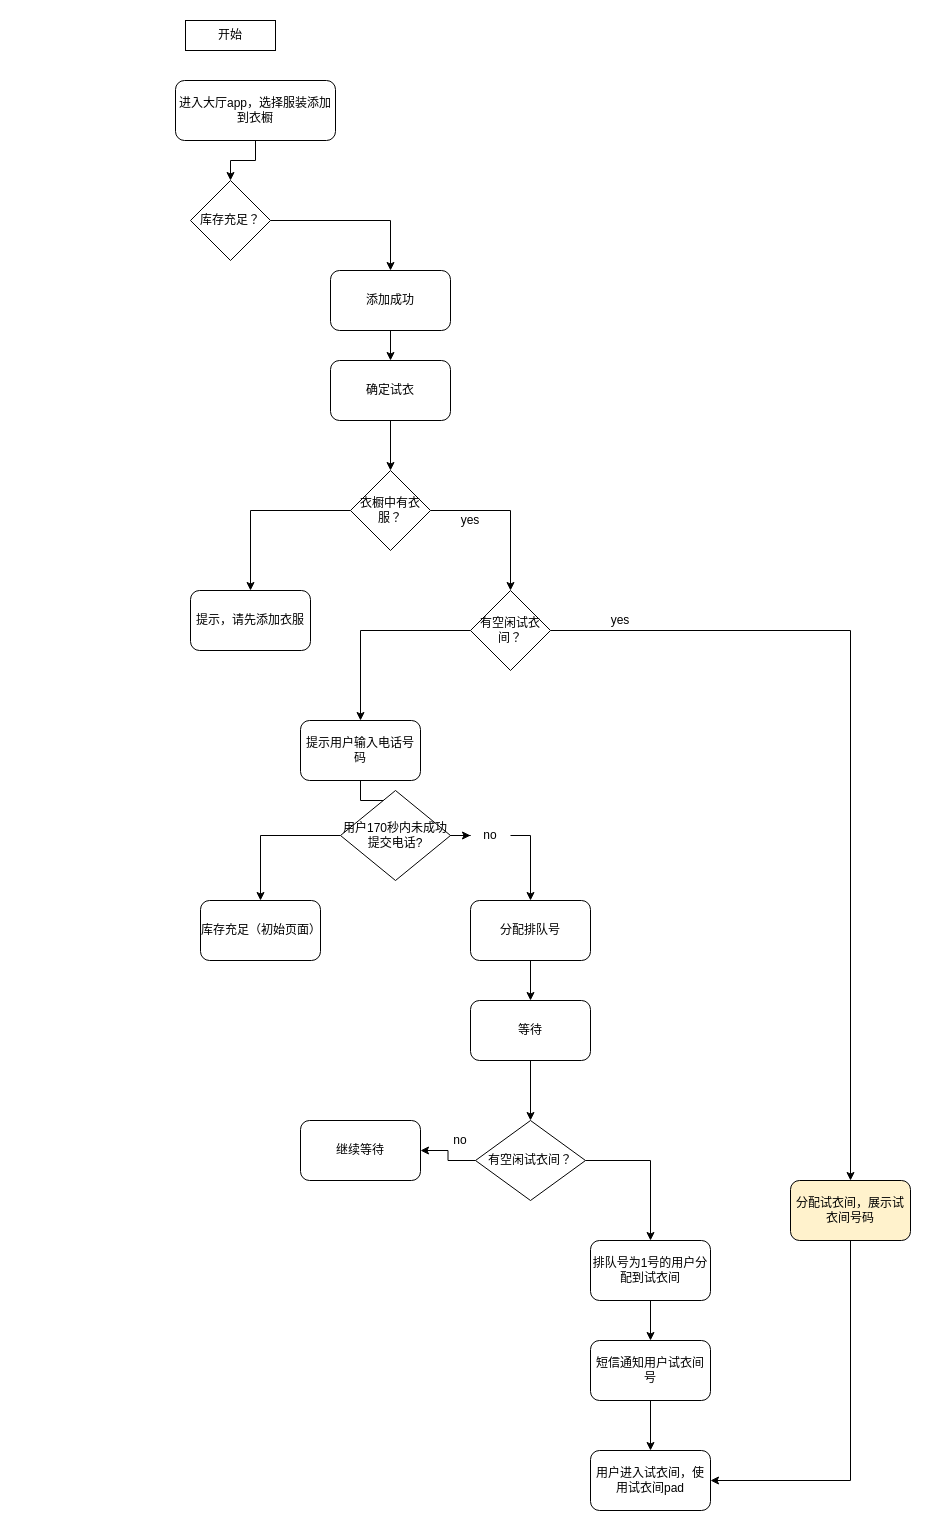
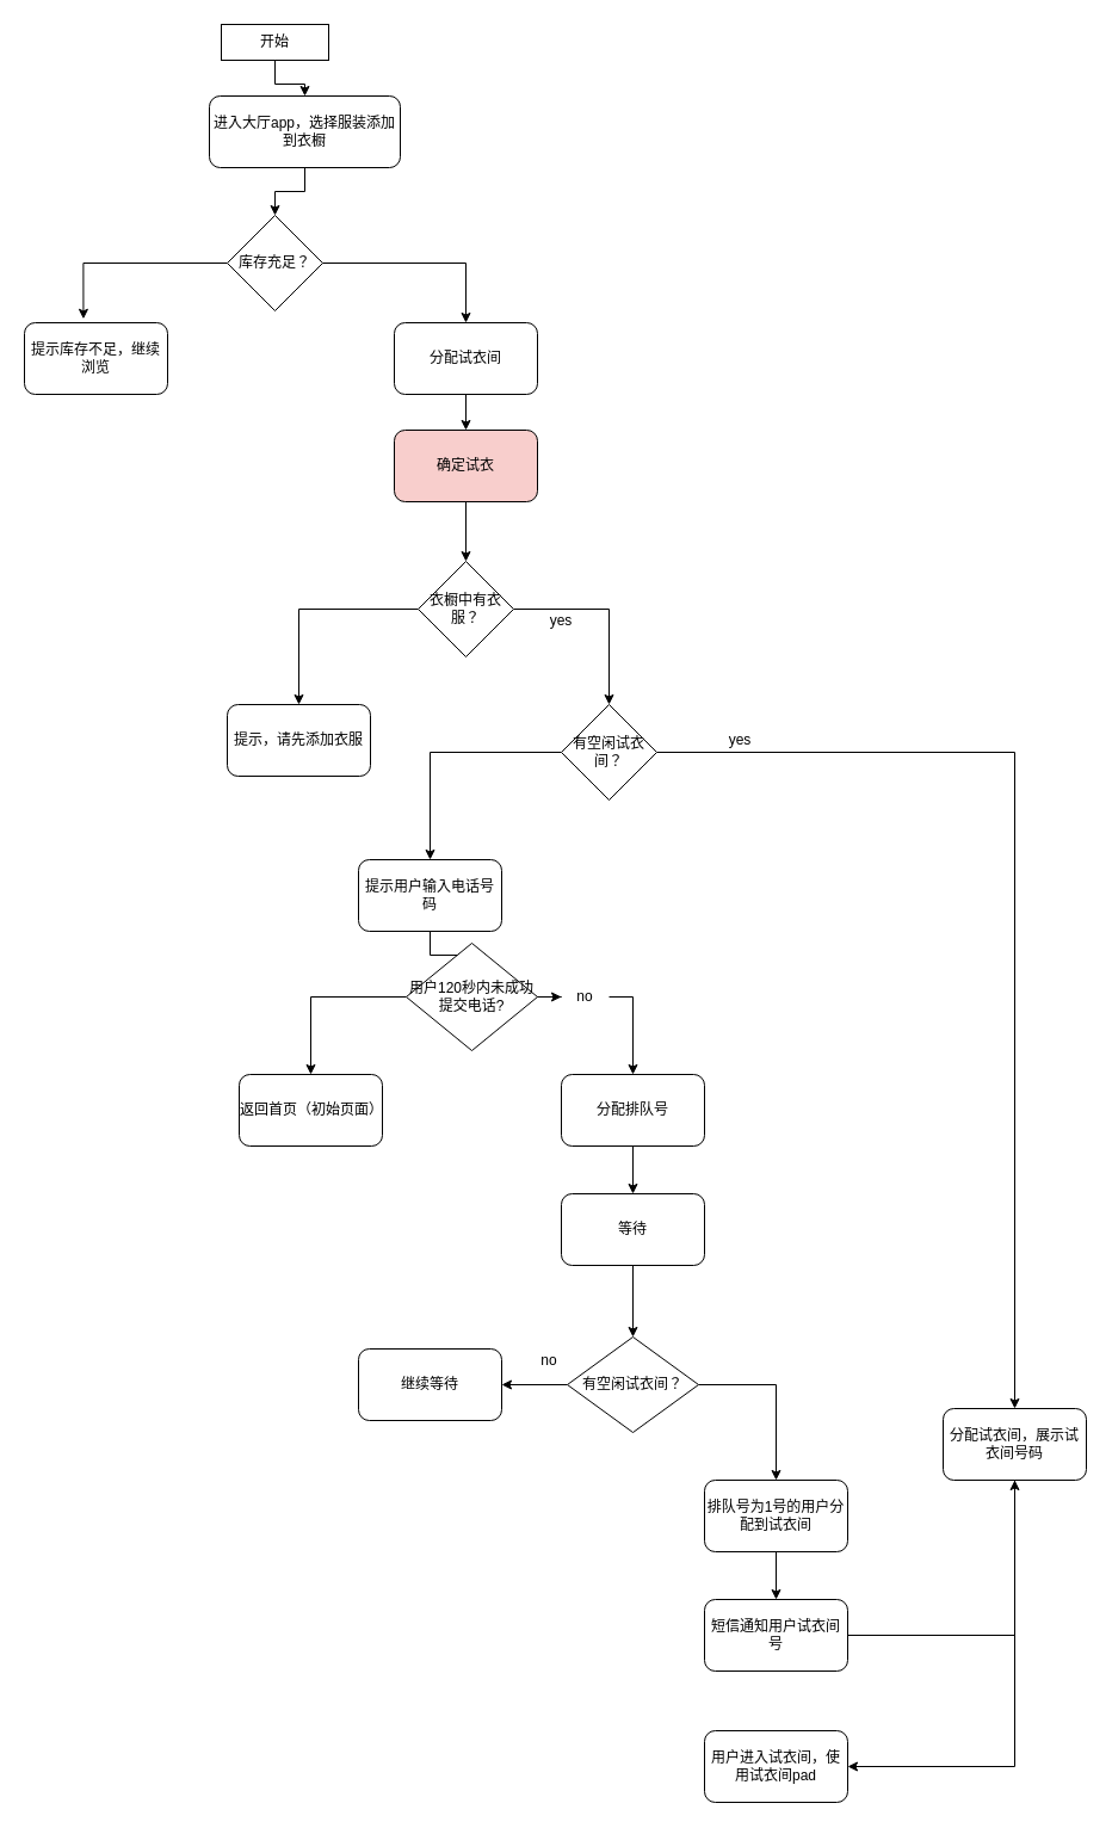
  <mxCell id="0" />
  <mxCell id="1" parent="0" />
  <mxCell id="2" value="" style="edgeStyle=orthogonalEdgeStyle;rounded=0;orthogonalLoop=1;jettySize=auto;html=1;" edge="1" parent="1" source="3" target="7"><mxGeometry relative="1" as="geometry" /></mxCell>
  <mxCell id="3" value="进入大厅app，选择服装添加到衣橱" style="rounded=1;whiteSpace=wrap;html=1;" vertex="1" parent="1"><mxGeometry x="175" y="80" width="160" height="60" as="geometry" /></mxCell>
+ <mxCell id="4" value="" style="edgeStyle=orthogonalEdgeStyle;rounded=0;orthogonalLoop=1;jettySize=auto;html=1;" edge="1" parent="1" source="5" target="3"><mxGeometry relative="1" as="geometry" /></mxCell>
  <mxCell id="5" value="开始" style="rounded=0;whiteSpace=wrap;html=1;" vertex="1" parent="1"><mxGeometry x="185" y="20" width="90" height="30" as="geometry" /></mxCell>
+ <mxCell id="6" style="edgeStyle=orthogonalEdgeStyle;rounded=0;orthogonalLoop=1;jettySize=auto;html=1;entryX=0.412;entryY=-0.053;entryDx=0;entryDy=0;entryPerimeter=0;" edge="1" parent="1" source="7" target="10"><mxGeometry relative="1" as="geometry" /></mxCell>
  <mxCell id="7" value="库存充足？" style="rhombus;whiteSpace=wrap;html=1;" vertex="1" parent="1"><mxGeometry x="190" y="180" width="80" height="80" as="geometry" /></mxCell>
  <mxCell id="8" value="" style="edgeStyle=orthogonalEdgeStyle;rounded=0;orthogonalLoop=1;jettySize=auto;html=1;" edge="1" parent="1" source="9" target="12"><mxGeometry relative="1" as="geometry" /></mxCell>
- <mxCell id="9" value="添加成功" style="rounded=1;whiteSpace=wrap;html=1;" vertex="1" parent="1"><mxGeometry x="330" y="270" width="120" height="60" as="geometry" /></mxCell>
+ <mxCell id="9" value="分配试衣间" style="rounded=1;whiteSpace=wrap;html=1;" vertex="1" parent="1"><mxGeometry x="330" y="270" width="120" height="60" as="geometry" /></mxCell>
+ <mxCell id="10" value="提示库存不足，继续浏览" style="rounded=1;whiteSpace=wrap;html=1;" vertex="1" parent="1"><mxGeometry x="20" y="270" width="120" height="60" as="geometry" /></mxCell>
  <mxCell id="11" value="" style="edgeStyle=orthogonalEdgeStyle;rounded=0;orthogonalLoop=1;jettySize=auto;html=1;" edge="1" parent="1" source="12" target="15"><mxGeometry relative="1" as="geometry"><mxPoint x="380" y="610" as="targetPoint" /></mxGeometry></mxCell>
- <mxCell id="12" value="确定试衣" style="rounded=1;whiteSpace=wrap;html=1;" vertex="1" parent="1"><mxGeometry x="330" y="360" width="120" height="60" as="geometry" /></mxCell>
+ <mxCell id="12" value="确定试衣" style="rounded=1;whiteSpace=wrap;html=1;fillColor=#f8cecc;" vertex="1" parent="1"><mxGeometry x="330" y="360" width="120" height="60" as="geometry" /></mxCell>
  <mxCell id="13" value="" style="edgeStyle=orthogonalEdgeStyle;rounded=0;orthogonalLoop=1;jettySize=auto;html=1;" edge="1" parent="1" source="15" target="18"><mxGeometry relative="1" as="geometry" /></mxCell>
  <mxCell id="14" value="" style="edgeStyle=orthogonalEdgeStyle;rounded=0;orthogonalLoop=1;jettySize=auto;html=1;" edge="1" parent="1" source="15" target="19"><mxGeometry relative="1" as="geometry"><mxPoint x="260" y="660" as="targetPoint" /></mxGeometry></mxCell>
  <mxCell id="15" value="衣橱中有衣服？" style="rhombus;whiteSpace=wrap;html=1;" vertex="1" parent="1"><mxGeometry x="350" y="470" width="80" height="80" as="geometry" /></mxCell>
  <mxCell id="16" value="" style="edgeStyle=orthogonalEdgeStyle;rounded=0;orthogonalLoop=1;jettySize=auto;html=1;entryX=0.5;entryY=0;entryDx=0;entryDy=0;" edge="1" parent="1" source="18" target="25"><mxGeometry relative="1" as="geometry"><mxPoint x="390" y="630" as="targetPoint" /></mxGeometry></mxCell>
  <mxCell id="17" value="" style="edgeStyle=orthogonalEdgeStyle;rounded=0;orthogonalLoop=1;jettySize=auto;html=1;" edge="1" parent="1" source="18" target="22"><mxGeometry relative="1" as="geometry"><mxPoint x="610" y="630" as="targetPoint" /></mxGeometry></mxCell>
  <mxCell id="18" value="有空闲试衣间？" style="rhombus;whiteSpace=wrap;html=1;" vertex="1" parent="1"><mxGeometry x="470" y="590" width="80" height="80" as="geometry" /></mxCell>
  <mxCell id="19" value="提示，请先添加衣服" style="rounded=1;whiteSpace=wrap;html=1;" vertex="1" parent="1"><mxGeometry x="190" y="590" width="120" height="60" as="geometry" /></mxCell>
  <mxCell id="20" value="yes" style="text;html=1;strokeColor=none;fillColor=none;align=center;verticalAlign=middle;whiteSpace=wrap;rounded=0;" vertex="1" parent="1"><mxGeometry x="450" y="510" width="40" height="20" as="geometry" /></mxCell>
  <mxCell id="21" value="" style="edgeStyle=orthogonalEdgeStyle;rounded=0;orthogonalLoop=1;jettySize=auto;html=1;" edge="1" parent="1" source="22" target="46"><mxGeometry relative="1" as="geometry"><mxPoint x="790" y="1500" as="targetPoint" /><Array as="points"><mxPoint x="850" y="1480" /></Array></mxGeometry></mxCell>
- <mxCell id="22" value="分配试衣间，展示试衣间号码" style="rounded=1;whiteSpace=wrap;html=1;fillColor=#fff2cc;" vertex="1" parent="1"><mxGeometry x="790" y="1180" width="120" height="60" as="geometry" /></mxCell>
+ <mxCell id="22" value="分配试衣间，展示试衣间号码" style="rounded=1;whiteSpace=wrap;html=1;" vertex="1" parent="1"><mxGeometry x="790" y="1180" width="120" height="60" as="geometry" /></mxCell>
  <mxCell id="23" value="" style="edgeStyle=orthogonalEdgeStyle;rounded=0;orthogonalLoop=1;jettySize=auto;html=1;entryX=0.5;entryY=0;entryDx=0;entryDy=0;" edge="1" parent="1" source="7" target="9"><mxGeometry relative="1" as="geometry"><mxPoint x="270" y="250" as="sourcePoint" /><mxPoint x="350" y="250" as="targetPoint" /></mxGeometry></mxCell>
  <mxCell id="24" value="" style="edgeStyle=orthogonalEdgeStyle;rounded=0;orthogonalLoop=1;jettySize=auto;html=1;" edge="1" parent="1" source="25" target="30"><mxGeometry relative="1" as="geometry"><mxPoint x="400" y="780" as="targetPoint" /></mxGeometry></mxCell>
  <mxCell id="25" value="提示用户输入电话号码" style="rounded=1;whiteSpace=wrap;html=1;" vertex="1" parent="1"><mxGeometry x="300" y="720" width="120" height="60" as="geometry" /></mxCell>
  <mxCell id="26" value="" style="edgeStyle=orthogonalEdgeStyle;rounded=0;orthogonalLoop=1;jettySize=auto;html=1;exitX=1;exitY=0.5;exitDx=0;exitDy=0;" edge="1" parent="1" source="32" target="28"><mxGeometry relative="1" as="geometry"><mxPoint x="400" y="930" as="sourcePoint" /></mxGeometry></mxCell>
  <mxCell id="27" value="" style="edgeStyle=orthogonalEdgeStyle;rounded=0;orthogonalLoop=1;jettySize=auto;html=1;" edge="1" parent="1" source="28" target="36"><mxGeometry relative="1" as="geometry" /></mxCell>
  <mxCell id="28" value="分配排队号" style="whiteSpace=wrap;html=1;rounded=1;" vertex="1" parent="1"><mxGeometry x="470" y="900" width="120" height="60" as="geometry" /></mxCell>
  <mxCell id="29" value="" style="edgeStyle=orthogonalEdgeStyle;rounded=0;orthogonalLoop=1;jettySize=auto;html=1;" edge="1" parent="1" source="30" target="31"><mxGeometry relative="1" as="geometry"><mxPoint x="230" y="880" as="targetPoint" /></mxGeometry></mxCell>
- <mxCell id="30" value="用户170秒内未成功提交电话?" style="rhombus;whiteSpace=wrap;html=1;" vertex="1" parent="1"><mxGeometry x="340" y="790" width="110" height="90" as="geometry" /></mxCell>
- <mxCell id="31" value="库存充足（初始页面）" style="rounded=1;whiteSpace=wrap;html=1;" vertex="1" parent="1"><mxGeometry x="200" y="900" width="120" height="60" as="geometry" /></mxCell>
+ <mxCell id="30" value="用户120秒内未成功提交电话?" style="rhombus;whiteSpace=wrap;html=1;" vertex="1" parent="1"><mxGeometry x="340" y="790" width="110" height="90" as="geometry" /></mxCell>
+ <mxCell id="31" value="返回首页（初始页面）" style="rounded=1;whiteSpace=wrap;html=1;" vertex="1" parent="1"><mxGeometry x="200" y="900" width="120" height="60" as="geometry" /></mxCell>
  <mxCell id="32" value="no" style="text;html=1;strokeColor=none;fillColor=none;align=center;verticalAlign=middle;whiteSpace=wrap;rounded=0;" vertex="1" parent="1"><mxGeometry x="470" y="825" width="40" height="20" as="geometry" /></mxCell>
  <mxCell id="33" value="" style="edgeStyle=orthogonalEdgeStyle;rounded=0;orthogonalLoop=1;jettySize=auto;html=1;exitX=1;exitY=0.5;exitDx=0;exitDy=0;" edge="1" parent="1" source="30" target="32"><mxGeometry relative="1" as="geometry"><mxPoint x="450" y="835" as="sourcePoint" /><mxPoint x="530" y="900" as="targetPoint" /></mxGeometry></mxCell>
  <mxCell id="34" value="yes" style="text;html=1;strokeColor=none;fillColor=none;align=center;verticalAlign=middle;whiteSpace=wrap;rounded=0;" vertex="1" parent="1"><mxGeometry x="600" y="610" width="40" height="20" as="geometry" /></mxCell>
  <mxCell id="35" value="" style="edgeStyle=orthogonalEdgeStyle;rounded=0;orthogonalLoop=1;jettySize=auto;html=1;entryX=0.5;entryY=0;entryDx=0;entryDy=0;" edge="1" parent="1" source="36" target="39"><mxGeometry relative="1" as="geometry"><mxPoint x="530" y="1099" as="targetPoint" /></mxGeometry></mxCell>
  <mxCell id="36" value="等待" style="whiteSpace=wrap;html=1;rounded=1;" vertex="1" parent="1"><mxGeometry x="470" y="1000" width="120" height="60" as="geometry" /></mxCell>
  <mxCell id="37" value="" style="edgeStyle=orthogonalEdgeStyle;rounded=0;orthogonalLoop=1;jettySize=auto;html=1;" edge="1" parent="1" source="39" target="40"><mxGeometry relative="1" as="geometry"><mxPoint x="430" y="1160" as="targetPoint" /></mxGeometry></mxCell>
  <mxCell id="38" value="" style="edgeStyle=orthogonalEdgeStyle;rounded=0;orthogonalLoop=1;jettySize=auto;html=1;" edge="1" parent="1" source="39" target="43"><mxGeometry relative="1" as="geometry"><mxPoint x="660" y="1160" as="targetPoint" /></mxGeometry></mxCell>
  <mxCell id="39" value="有空闲试衣间？" style="rhombus;whiteSpace=wrap;html=1;" vertex="1" parent="1"><mxGeometry x="475" y="1120" width="110" height="80" as="geometry" /></mxCell>
- <mxCell id="40" value="继续等待" style="rounded=1;whiteSpace=wrap;html=1;" vertex="1" parent="1"><mxGeometry x="300" y="1120" width="120" height="60" as="geometry" /></mxCell>
+ <mxCell id="40" value="继续等待" style="rounded=1;whiteSpace=wrap;html=1;" vertex="1" parent="1"><mxGeometry x="300" y="1130" width="120" height="60" as="geometry" /></mxCell>
  <mxCell id="41" value="no" style="text;html=1;strokeColor=none;fillColor=none;align=center;verticalAlign=middle;whiteSpace=wrap;rounded=0;" vertex="1" parent="1"><mxGeometry x="440" y="1130" width="40" height="20" as="geometry" /></mxCell>
  <mxCell id="42" value="" style="edgeStyle=orthogonalEdgeStyle;rounded=0;orthogonalLoop=1;jettySize=auto;html=1;" edge="1" parent="1" source="43" target="45"><mxGeometry relative="1" as="geometry" /></mxCell>
  <mxCell id="43" value="排队号为1号的用户分配到试衣间" style="rounded=1;whiteSpace=wrap;html=1;" vertex="1" parent="1"><mxGeometry x="590" y="1240" width="120" height="60" as="geometry" /></mxCell>
- <mxCell id="44" value="" style="edgeStyle=orthogonalEdgeStyle;rounded=0;orthogonalLoop=1;jettySize=auto;html=1;" edge="1" parent="1" source="45" target="46"><mxGeometry relative="1" as="geometry" /></mxCell>
+ <mxCell id="44" value="" style="edgeStyle=orthogonalEdgeStyle;rounded=0;orthogonalLoop=1;jettySize=auto;html=1;" edge="1" parent="1" source="45" target="22"><mxGeometry relative="1" as="geometry" /></mxCell>
  <mxCell id="45" value="短信通知用户试衣间号" style="whiteSpace=wrap;html=1;rounded=1;" vertex="1" parent="1"><mxGeometry x="590" y="1340" width="120" height="60" as="geometry" /></mxCell>
  <mxCell id="46" value="用户进入试衣间，使用试衣间pad" style="whiteSpace=wrap;html=1;rounded=1;" vertex="1" parent="1"><mxGeometry x="590" y="1450" width="120" height="60" as="geometry" /></mxCell>
